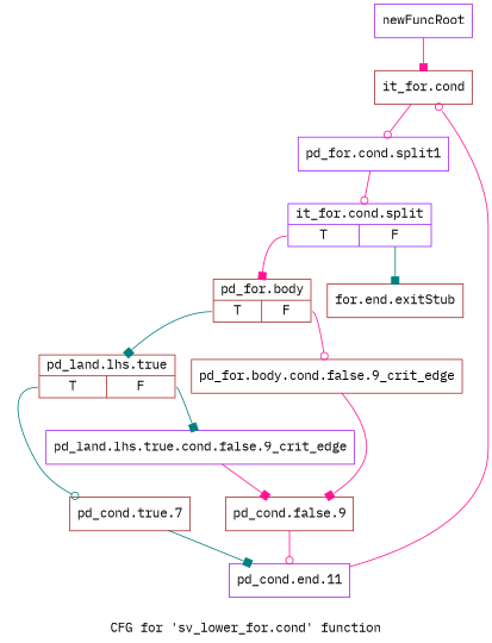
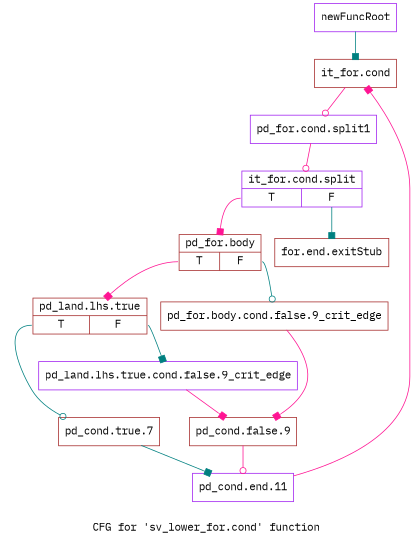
  digraph {
    fontname="IBM Plex Mono"
    label="CFG for 'sv_lower_for.cond' function"
    node [color=brown fontname="IBM Plex Mono" shape=record]
    edge [arrowhead=box color=deeppink fontname="IBM Plex Mono"]
    n1 [color=purple label="{newFuncRoot}"]
    n2 [label="{it_for.cond}"]
    n3 [color=purple label="{pd_for.cond.split1}"]
    n4 [color=purple label="{it_for.cond.split|{<s0>T|<s1>F}}"]
    n5 [label="{for.end.exitStub}"]
    n6 [label="{pd_for.body|{<s0>T|<s1>F}}"]
    n7 [label="{pd_land.lhs.true|{<s0>T|<s1>F}}"]
    n8 [label="{pd_for.body.cond.false.9_crit_edge}"]
    n9 [label="{pd_cond.true.7}"]
    n10 [color=purple label="{pd_land.lhs.true.cond.false.9_crit_edge}"]
    n11 [label="{pd_cond.false.9}"]
    n12 [color=purple label="{pd_cond.end.11}"]
-   n1 -> n2
+   n1 -> n2 [color=teal]
    n2 -> n3 [arrowhead=odot]
    n3 -> n4 [arrowhead=odot]
    n4 -> n5 [color=teal tailport=s1]
    n4 -> n6 [tailport=s0]
-   n6 -> n7 [color=teal tailport=s0]
-   n6 -> n8 [arrowhead=odot tailport=s1]
+   n6 -> n7 [tailport=s0]
+   n6 -> n8 [arrowhead=odot color=teal tailport=s1]
    n7 -> n9 [arrowhead=odot color=teal tailport=s0]
    n7 -> n10 [color=teal tailport=s1]
    n8 -> n11
    n9 -> n12 [color=teal]
    n10 -> n11
    n11 -> n12 [arrowhead=odot]
-   n12 -> n2 [arrowhead=odot]
+   n12 -> n2
  }
